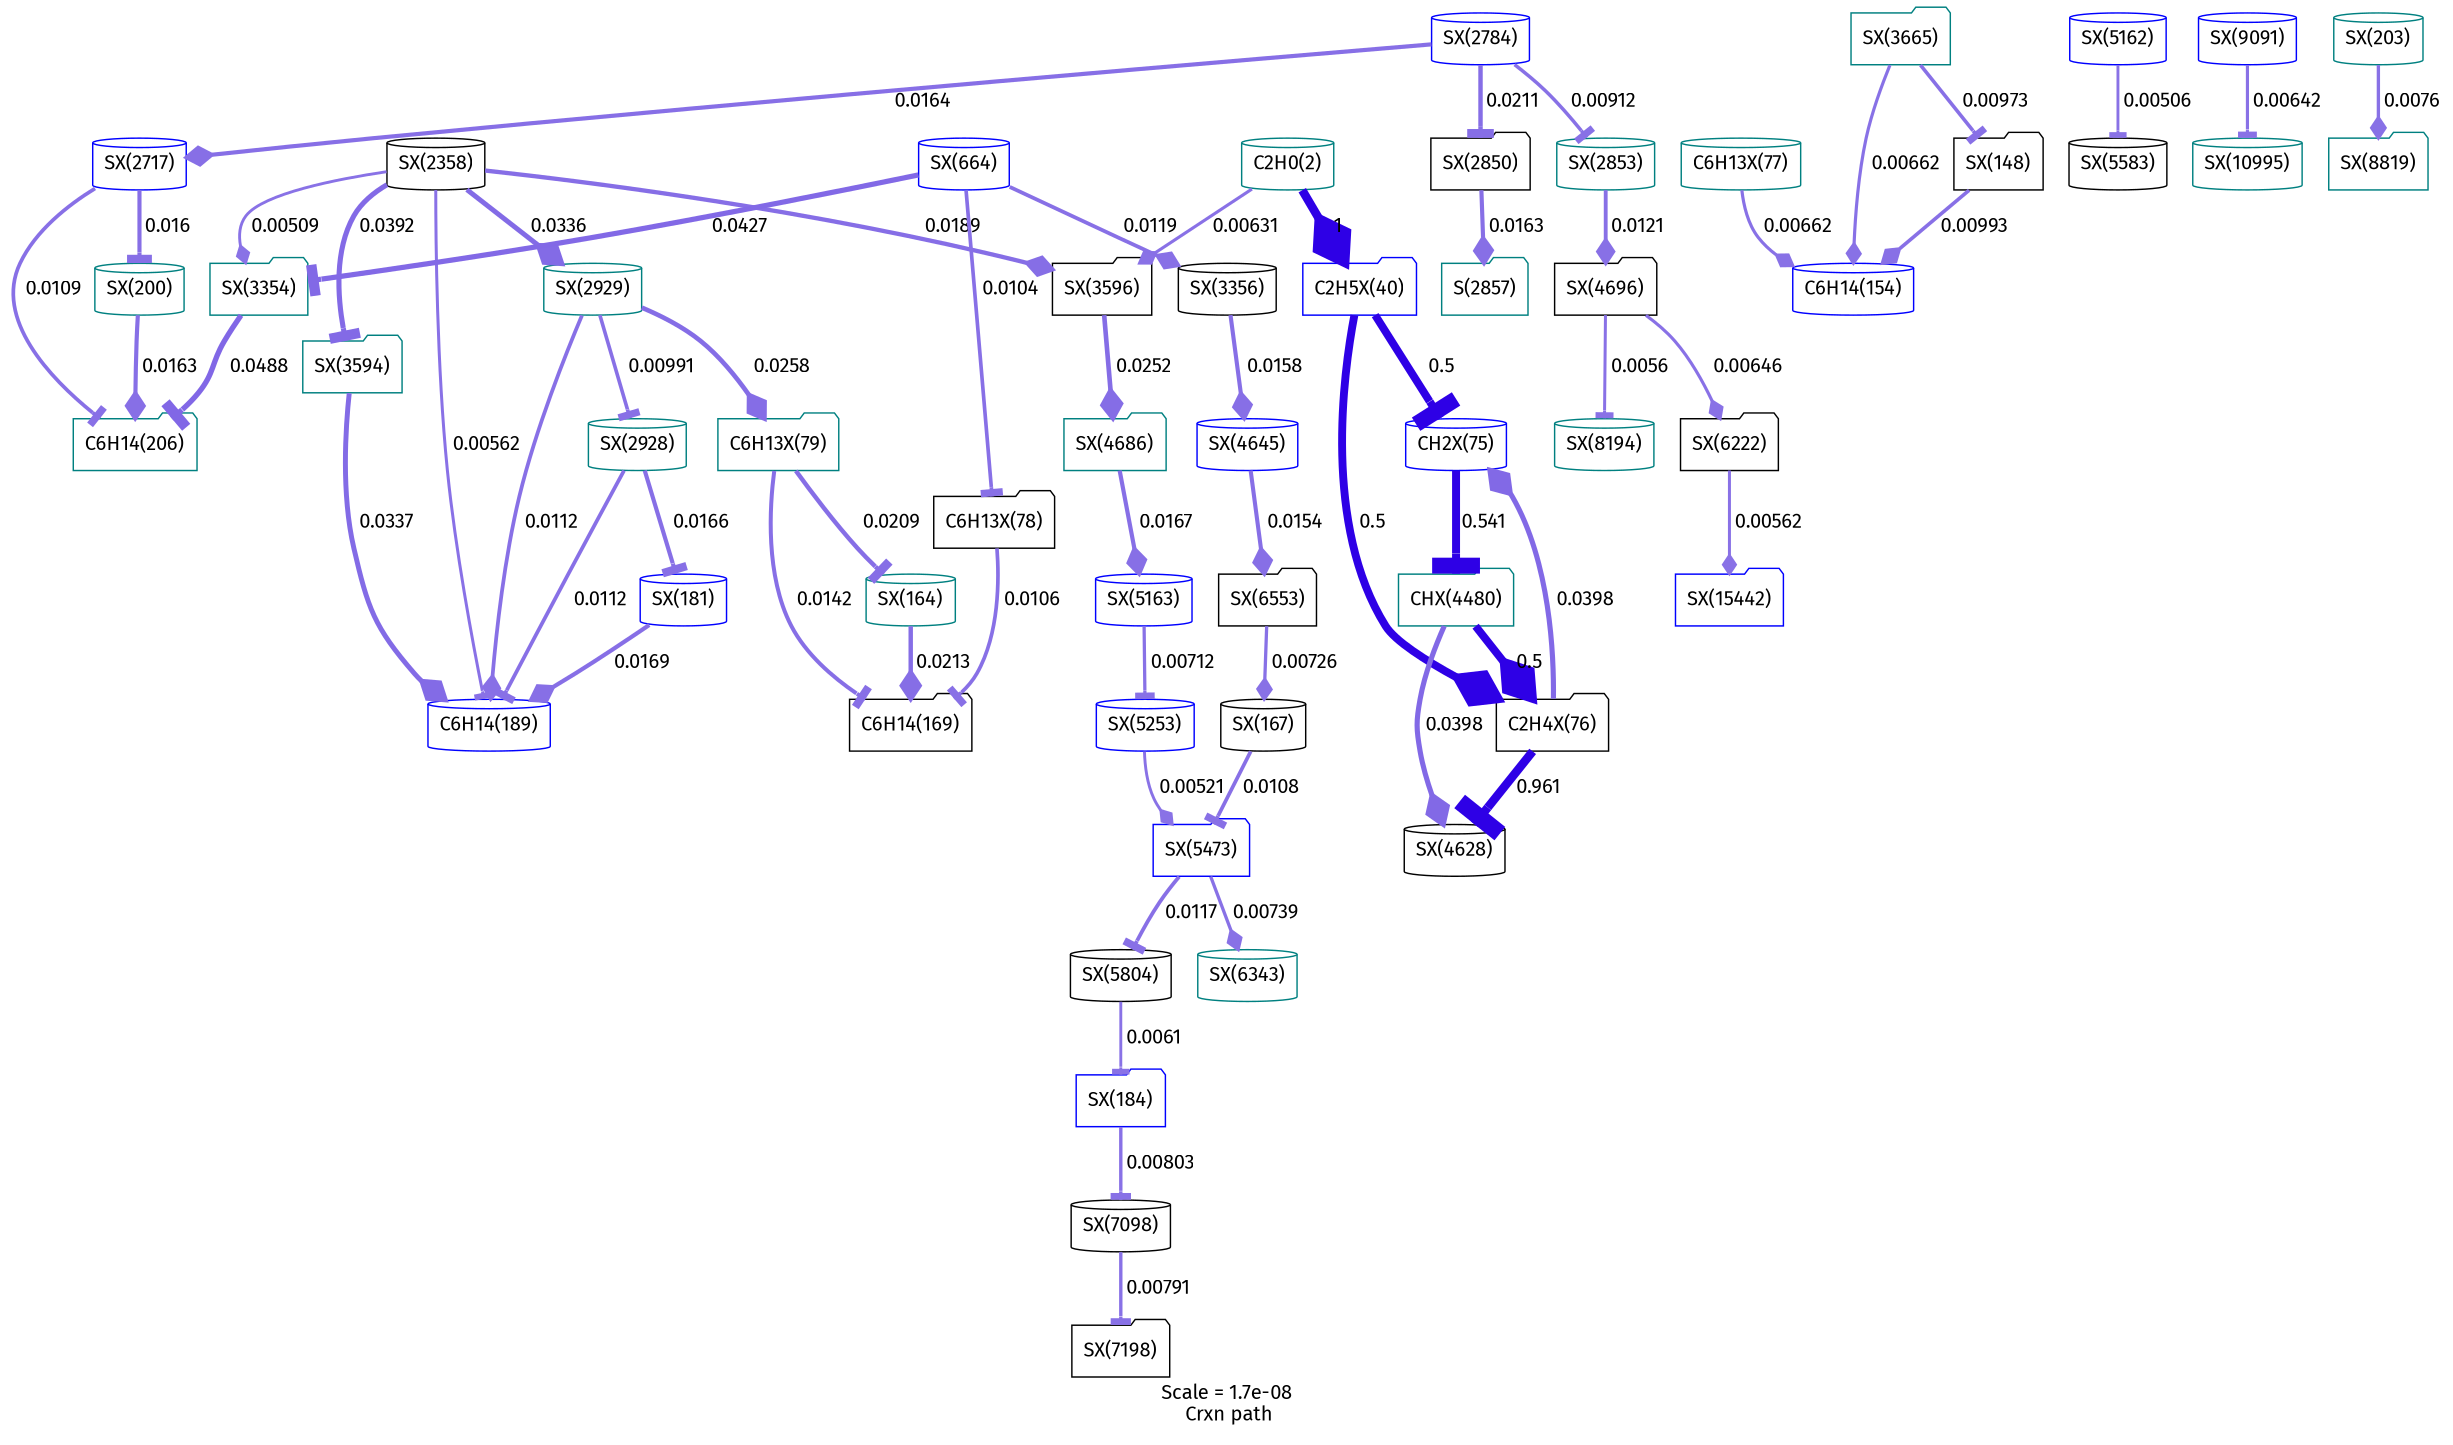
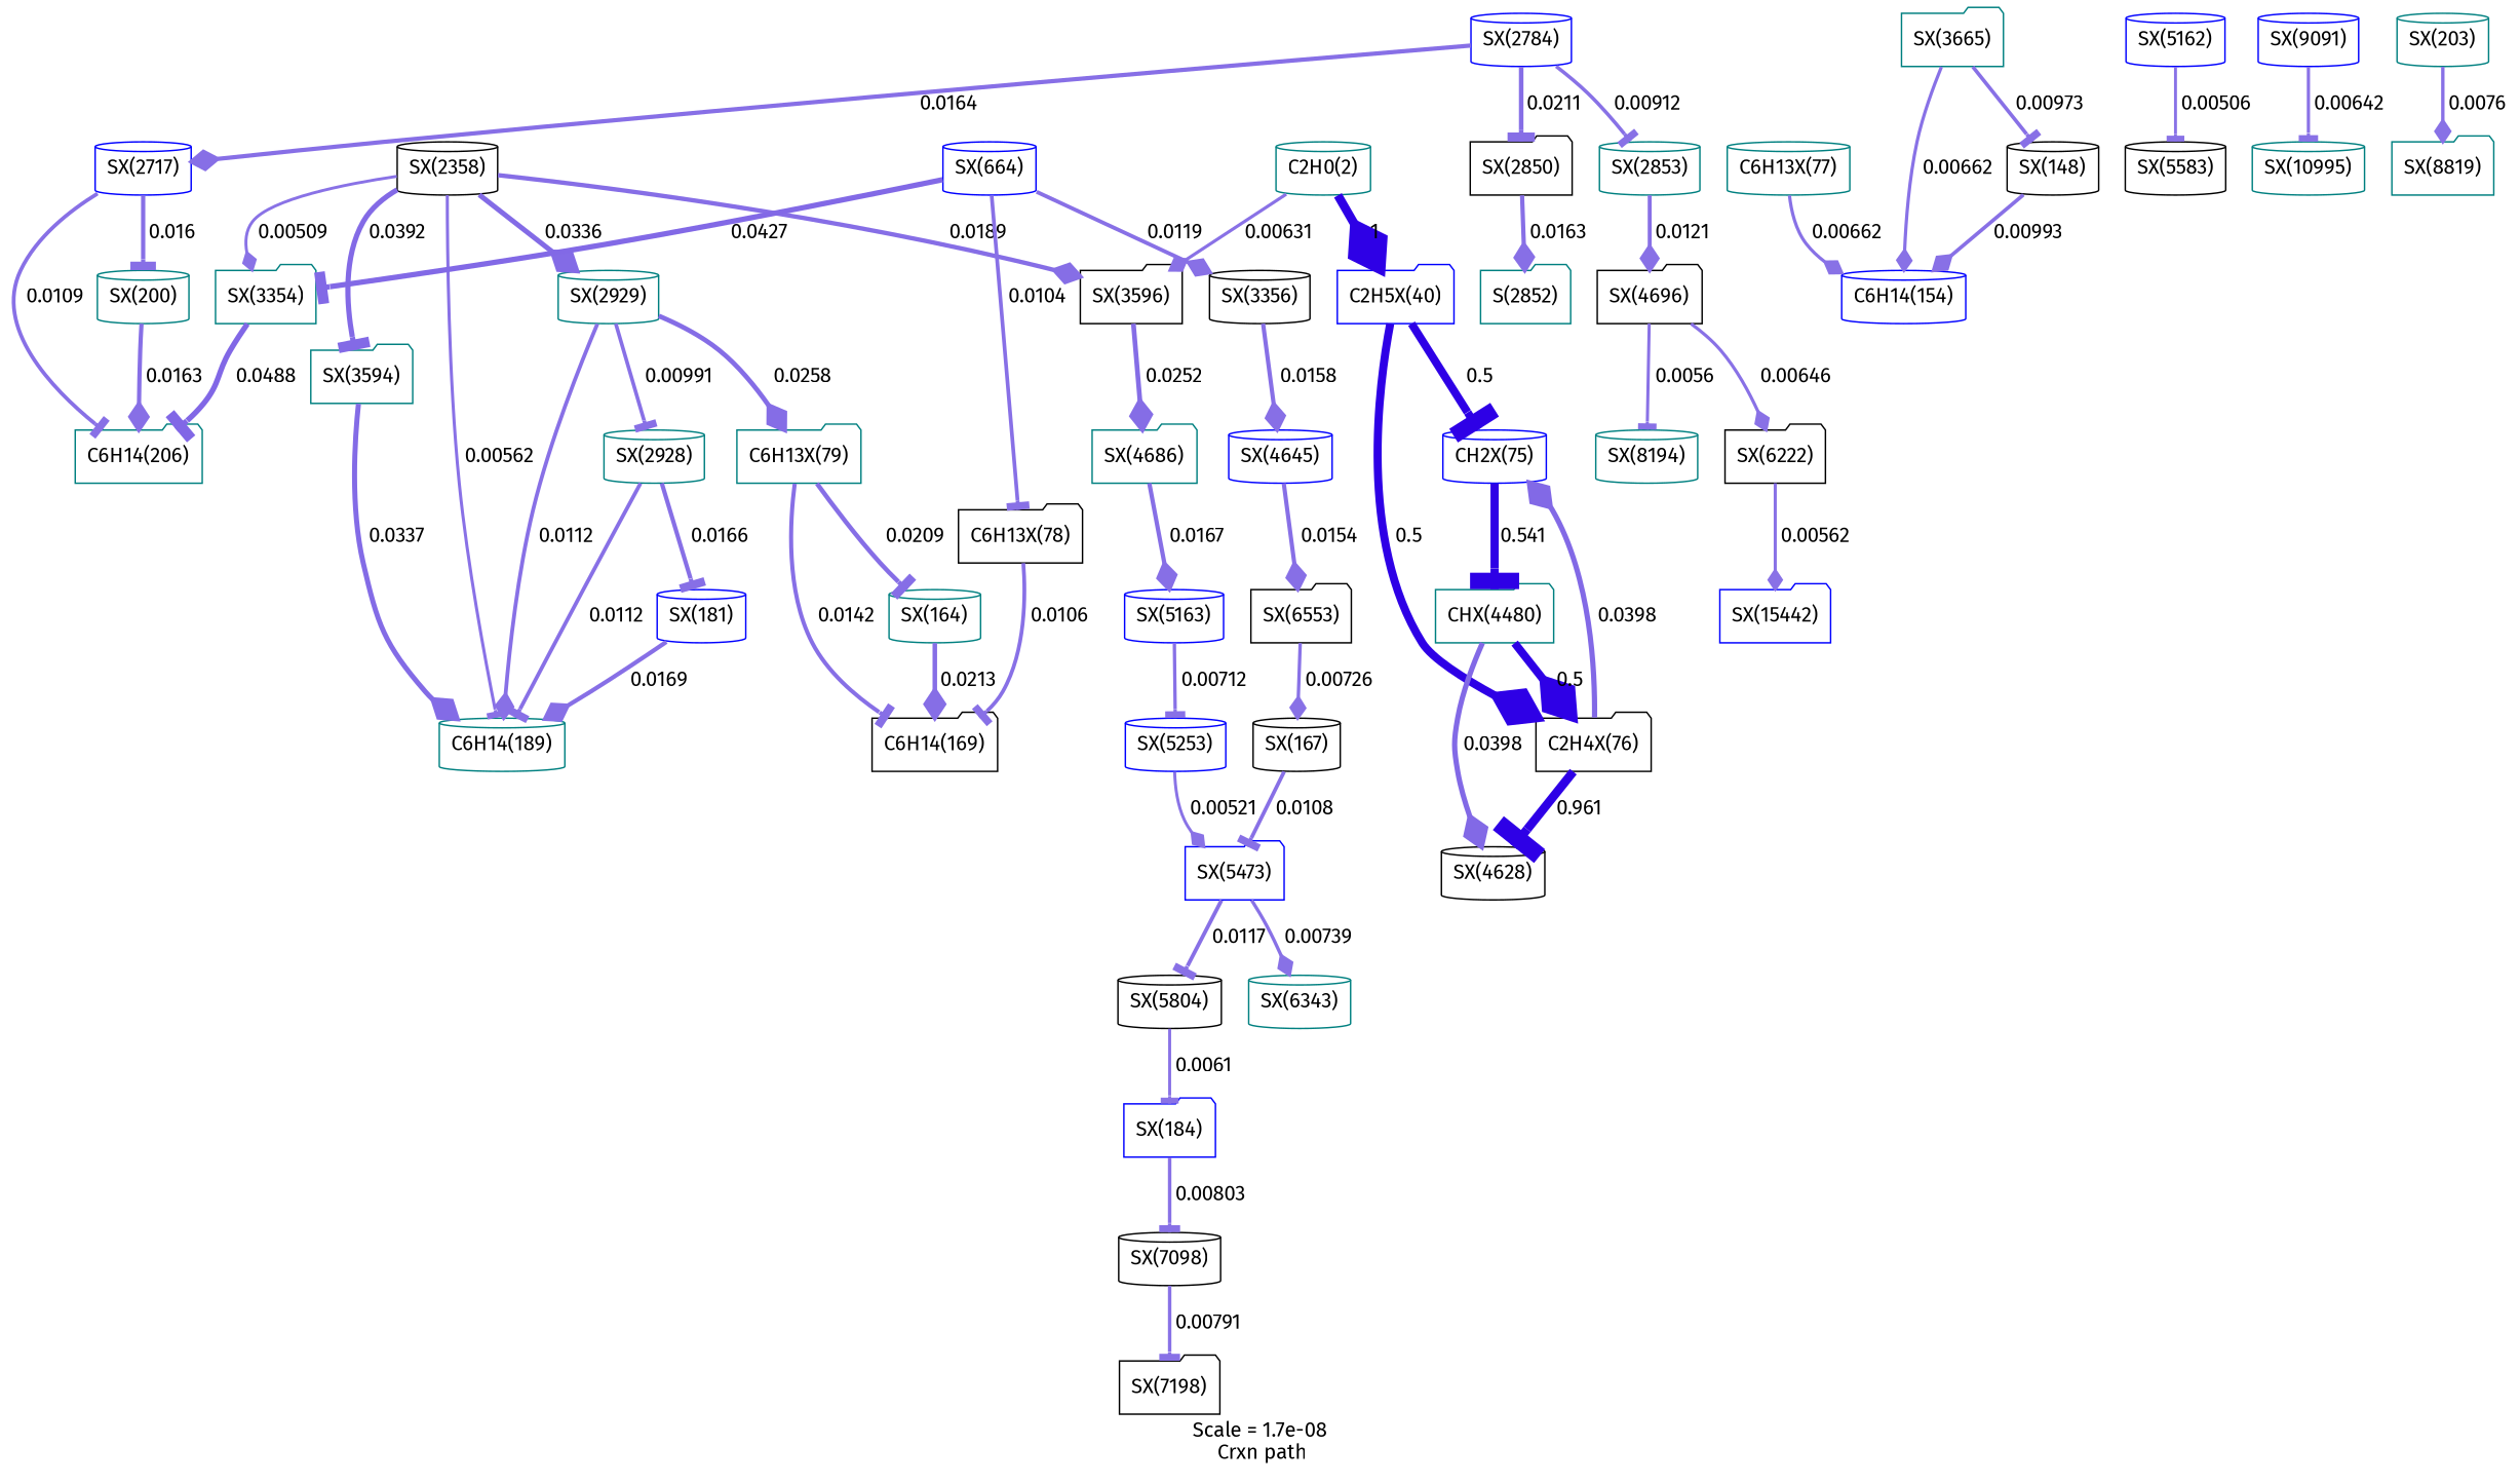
  digraph {
    fontname="Fira Sans"
    label="Scale = 1.7e-08\l Crxn path"
    node [color=teal fontname="Fira Sans" shape=cylinder]
    edge [arrowhead=diamond arrowsize=1.45 color="0.7, 0.506, 0.9" fontname="Fira Sans" style="setlinewidth(5.48)"]
    n1 [label="C2H0(2)"]
    n2 [color=blue label="C2H5X(40)" shape=folder]
    n3 [color=black label="SX(3596)" shape=folder]
    n4 [color=blue label="CH2X(75)"]
    n5 [color=black label="C2H4X(76)" shape=folder]
    n6 [label="SX(4686)" shape=folder]
    n7 [label="CHX(4480)" shape=folder]
    n8 [color=black label="SX(4628)"]
    n9 [color=blue label="SX(5163)"]
    n10 [color=blue label="SX(2717)"]
    n11 [label="SX(200)"]
    n12 [label="C6H14(206)" shape=folder]
    n13 [color=blue label="SX(2784)"]
    n14 [color=black label="SX(2850)" shape=folder]
    n15 [label="SX(2853)"]
-   n16 [label="S(2857)" shape=folder]
+   n16 [label="S(2852)" shape=folder]
    n17 [color=black label="SX(4696)" shape=folder]
    n18 [color=black label="SX(6222)" shape=folder]
    n19 [label="SX(8194)"]
    n20 [label="SX(2929)"]
    n21 [label="SX(2928)"]
    n22 [label="C6H13X(79)" shape=folder]
-   n23 [color=blue label="C6H14(189)"]
+   n23 [label="C6H14(189)"]
    n24 [color=blue label="SX(181)"]
    n25 [label="SX(164)"]
    n26 [color=black label="C6H14(169)" shape=folder]
    n27 [color=black label="SX(2358)"]
    n28 [label="SX(3354)" shape=folder]
    n29 [label="SX(3594)" shape=folder]
    n30 [color=blue label="SX(664)"]
    n31 [color=black label="C6H13X(78)" shape=folder]
    n32 [color=black label="SX(3356)"]
    n33 [color=blue label="SX(4645)"]
    n34 [color=black label="SX(6553)" shape=folder]
    n35 [label="C6H13X(77)"]
    n36 [color=blue label="C6H14(154)"]
    n37 [label="SX(3665)" shape=folder]
-   n38 [color=black label="SX(148)" shape=folder]
+   n38 [color=black label="SX(148)"]
    n39 [color=blue label="SX(5253)"]
    n40 [color=blue label="SX(5162)"]
    n41 [color=black label="SX(5583)"]
    n42 [color=blue label="SX(5473)" shape=folder]
    n43 [color=black label="SX(5804)"]
    n44 [label="SX(6343)"]
    n45 [color=blue label="SX(184)" shape=folder]
    n46 [color=black label="SX(167)"]
    n47 [color=black label="SX(7098)"]
    n48 [color=black label="SX(7198)" shape=folder]
    n49 [color=blue label="SX(9091)"]
    n50 [label="SX(10995)"]
    n51 [color=blue label="SX(15442)" shape=folder]
    n52 [label="SX(203)"]
    n53 [label="SX(8819)" shape=folder]
    n1 -> n2 [arrowsize=3 color="0.7, 1.5, 0.9" label=" 1" style="setlinewidth(6)"]
    n1 -> n3 [arrowsize=1.09 label=" 0.00631" style="setlinewidth(2.18)"]
    n2 -> n4 [arrowhead=tee arrowsize=2.74 color="0.7, 1, 0.9" label=" 0.5"]
    n2 -> n5 [arrowsize=2.74 color="0.7, 1, 0.9" label=" 0.5"]
    n3 -> n6 [arrowsize=1.61 color="0.7, 0.525, 0.9" label=" 0.0252" style="setlinewidth(3.22)"]
    n4 -> n7 [arrowhead=tee arrowsize=2.77 color="0.7, 1.04, 0.9" label=" 0.541" style="setlinewidth(5.54)"]
    n5 -> n4 [arrowsize=1.78 color="0.7, 0.54, 0.9" label=" 0.0398" style="setlinewidth(3.57)"]
    n5 -> n8 [arrowhead=tee arrowsize=2.98 color="0.7, 1.46, 0.9" label=" 0.961" style="setlinewidth(5.97)"]
    n6 -> n9 [color="0.7, 0.517, 0.9" label=" 0.0167" style="setlinewidth(2.91)"]
    n7 -> n5 [arrowsize=2.74 color="0.7, 1, 0.9" label=" 0.5"]
    n7 -> n8 [arrowsize=1.78 color="0.7, 0.54, 0.9" label=" 0.0398" style="setlinewidth(3.57)"]
    n9 -> n39 [arrowhead=tee arrowsize=1.13 color="0.7, 0.507, 0.9" label=" 0.00712" style="setlinewidth(2.27)"]
    n10 -> n11 [arrowhead=tee arrowsize=1.44 color="0.7, 0.516, 0.9" label=" 0.016" style="setlinewidth(2.88)"]
    n10 -> n12 [arrowhead=tee arrowsize=1.29 color="0.7, 0.511, 0.9" label=" 0.0109" style="setlinewidth(2.59)"]
    n11 -> n12 [color="0.7, 0.516, 0.9" label=" 0.0163" style="setlinewidth(2.89)"]
    n13 -> n10 [color="0.7, 0.516, 0.9" label=" 0.0164" style="setlinewidth(2.9)"]
    n13 -> n14 [arrowhead=tee arrowsize=1.54 color="0.7, 0.521, 0.9" label=" 0.0211" style="setlinewidth(3.09)"]
    n13 -> n15 [arrowhead=tee arrowsize=1.23 color="0.7, 0.509, 0.9" label=" 0.00912" style="setlinewidth(2.45)"]
    n14 -> n16 [color="0.7, 0.516, 0.9" label=" 0.0163" style="setlinewidth(2.89)"]
    n15 -> n17 [arrowsize=1.33 color="0.7, 0.512, 0.9" label=" 0.0121" style="setlinewidth(2.67)"]
    n17 -> n18 [arrowsize=1.1 label=" 0.00646" style="setlinewidth(2.19)"]
    n17 -> n19 [arrowhead=tee arrowsize=1.04 label=" 0.0056" style="setlinewidth(2.09)"]
    n18 -> n51 [arrowsize=1.04 label=" 0.00562" style="setlinewidth(2.09)"]
    n20 -> n21 [arrowhead=tee arrowsize=1.26 color="0.7, 0.51, 0.9" label=" 0.00991" style="setlinewidth(2.52)"]
    n20 -> n22 [arrowsize=1.62 color="0.7, 0.526, 0.9" label=" 0.0258" style="setlinewidth(3.24)"]
    n20 -> n23 [arrowsize=1.31 color="0.7, 0.511, 0.9" label=" 0.0112" style="setlinewidth(2.61)"]
    n21 -> n23 [arrowhead=tee arrowsize=1.31 color="0.7, 0.511, 0.9" label=" 0.0112" style="setlinewidth(2.61)"]
    n21 -> n24 [arrowhead=tee color="0.7, 0.517, 0.9" label=" 0.0166" style="setlinewidth(2.9)"]
    n22 -> n25 [arrowhead=tee arrowsize=1.54 color="0.7, 0.521, 0.9" label=" 0.0209" style="setlinewidth(3.08)"]
    n22 -> n26 [arrowhead=tee arrowsize=1.39 color="0.7, 0.514, 0.9" label=" 0.0142" style="setlinewidth(2.79)"]
    n24 -> n23 [arrowsize=1.46 color="0.7, 0.517, 0.9" label=" 0.0169" style="setlinewidth(2.92)"]
    n25 -> n26 [arrowsize=1.55 color="0.7, 0.521, 0.9" label=" 0.0213" style="setlinewidth(3.09)"]
    n27 -> n3 [arrowsize=1.5 color="0.7, 0.519, 0.9" label=" 0.0189" style="setlinewidth(3)"]
    n27 -> n20 [arrowsize=1.72 color="0.7, 0.534, 0.9" label=" 0.0336" style="setlinewidth(3.44)"]
    n27 -> n23 [arrowhead=tee arrowsize=1.04 label=" 0.00562" style="setlinewidth(2.09)"]
    n27 -> n28 [arrowsize=1.01 color="0.7, 0.505, 0.9" label=" 0.00509" style="setlinewidth(2.01)"]
    n27 -> n29 [arrowhead=tee arrowsize=1.78 color="0.7, 0.539, 0.9" label=" 0.0392" style="setlinewidth(3.55)"]
    n28 -> n12 [arrowhead=tee arrowsize=1.86 color="0.7, 0.549, 0.9" label=" 0.0488" style="setlinewidth(3.72)"]
    n29 -> n23 [arrowsize=1.72 color="0.7, 0.534, 0.9" label=" 0.0337" style="setlinewidth(3.44)"]
    n30 -> n28 [arrowhead=tee arrowsize=1.81 color="0.7, 0.543, 0.9" label=" 0.0427" style="setlinewidth(3.62)"]
    n30 -> n31 [arrowhead=tee arrowsize=1.28 color="0.7, 0.51, 0.9" label=" 0.0104" style="setlinewidth(2.55)"]
    n30 -> n32 [arrowsize=1.33 color="0.7, 0.512, 0.9" label=" 0.0119" style="setlinewidth(2.66)"]
    n31 -> n26 [arrowhead=tee arrowsize=1.28 color="0.7, 0.511, 0.9" label=" 0.0106" style="setlinewidth(2.57)"]
    n32 -> n33 [arrowsize=1.44 color="0.7, 0.516, 0.9" label=" 0.0158" style="setlinewidth(2.87)"]
    n33 -> n34 [arrowsize=1.43 color="0.7, 0.515, 0.9" label=" 0.0154" style="setlinewidth(2.85)"]
    n34 -> n46 [arrowsize=1.14 color="0.7, 0.507, 0.9" label=" 0.00726" style="setlinewidth(2.28)"]
    n35 -> n36 [arrowsize=1.11 color="0.7, 0.507, 0.9" label=" 0.00662" style="setlinewidth(2.21)"]
    n37 -> n36 [arrowsize=1.11 color="0.7, 0.507, 0.9" label=" 0.00662" style="setlinewidth(2.21)"]
    n37 -> n38 [arrowhead=tee arrowsize=1.25 color="0.7, 0.51, 0.9" label=" 0.00973" style="setlinewidth(2.5)"]
    n38 -> n36 [arrowsize=1.26 color="0.7, 0.51, 0.9" label=" 0.00993" style="setlinewidth(2.52)"]
    n39 -> n42 [arrowsize=1.02 color="0.7, 0.505, 0.9" label=" 0.00521" style="setlinewidth(2.03)"]
    n40 -> n41 [arrowhead=tee arrowsize=1 color="0.7, 0.505, 0.9" label=" 0.00506" style="setlinewidth(2.01)"]
    n42 -> n43 [arrowhead=tee arrowsize=1.32 color="0.7, 0.512, 0.9" label=" 0.0117" style="setlinewidth(2.64)"]
    n42 -> n44 [arrowsize=1.15 color="0.7, 0.507, 0.9" label=" 0.00739" style="setlinewidth(2.3)"]
    n43 -> n45 [arrowhead=tee arrowsize=1.01 color="0.7, 0.505, 0.9" label=" 0.0061" style="setlinewidth(2.02)"]
    n45 -> n47 [arrowhead=tee arrowsize=1.18 color="0.7, 0.508, 0.9" label=" 0.00803" style="setlinewidth(2.36)"]
    n46 -> n42 [arrowhead=tee arrowsize=1.29 color="0.7, 0.511, 0.9" label=" 0.0108" style="setlinewidth(2.58)"]
    n47 -> n48 [arrowhead=tee arrowsize=1.17 color="0.7, 0.508, 0.9" label=" 0.00791" style="setlinewidth(2.35)"]
    n49 -> n50 [arrowhead=tee arrowsize=1.09 label=" 0.00642" style="setlinewidth(2.19)"]
    n52 -> n53 [arrowsize=1.16 color="0.7, 0.508, 0.9" label=" 0.0076" style="setlinewidth(2.32)"]
  }
